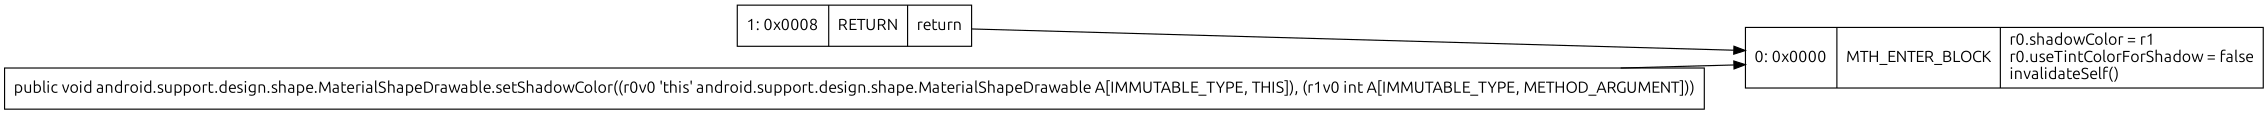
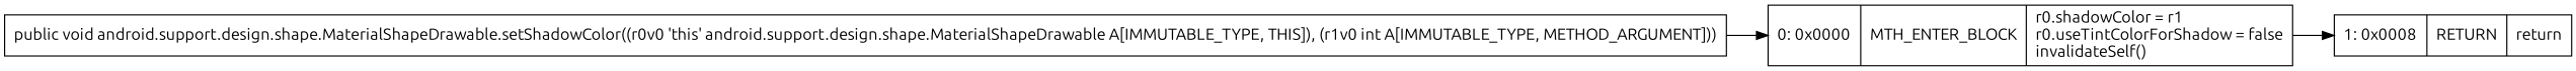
  digraph {
    rankdir=LR
    fontname=Ubuntu
    node [shape=record fontname=Ubuntu]
    edge [fontname=Ubuntu]
    n1 [label="{0\:\ 0x0000|MTH_ENTER_BLOCK\l|r0.shadowColor = r1\lr0.useTintColorForShadow = false\linvalidateSelf()\l}"]
    n2 [label="{1\:\ 0x0008|RETURN\l|return\l}"]
    n3 [label="{public void android.support.design.shape.MaterialShapeDrawable.setShadowColor((r0v0 'this' android.support.design.shape.MaterialShapeDrawable A[IMMUTABLE_TYPE, THIS]), (r1v0 int A[IMMUTABLE_TYPE, METHOD_ARGUMENT])) }"]
-   n2 -> n1
+   n1 -> n2
    n3 -> n1
  }
